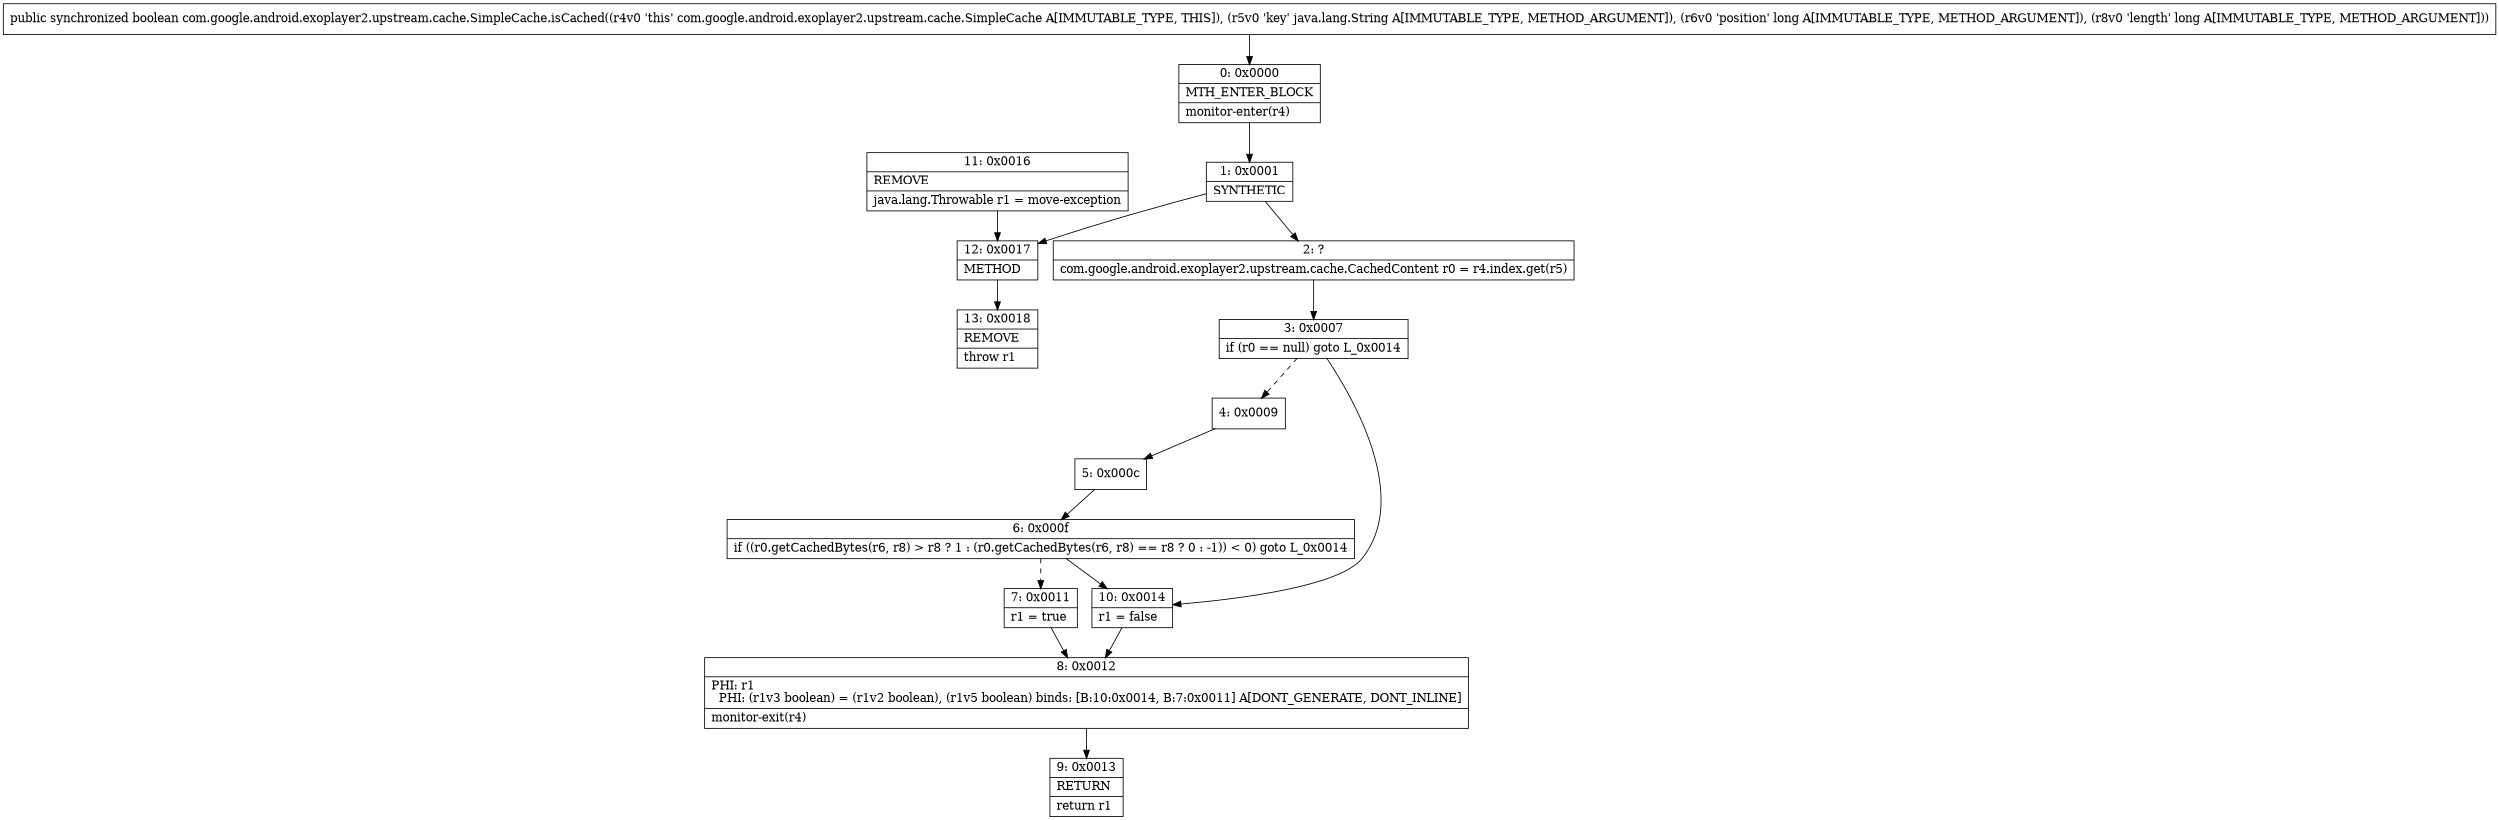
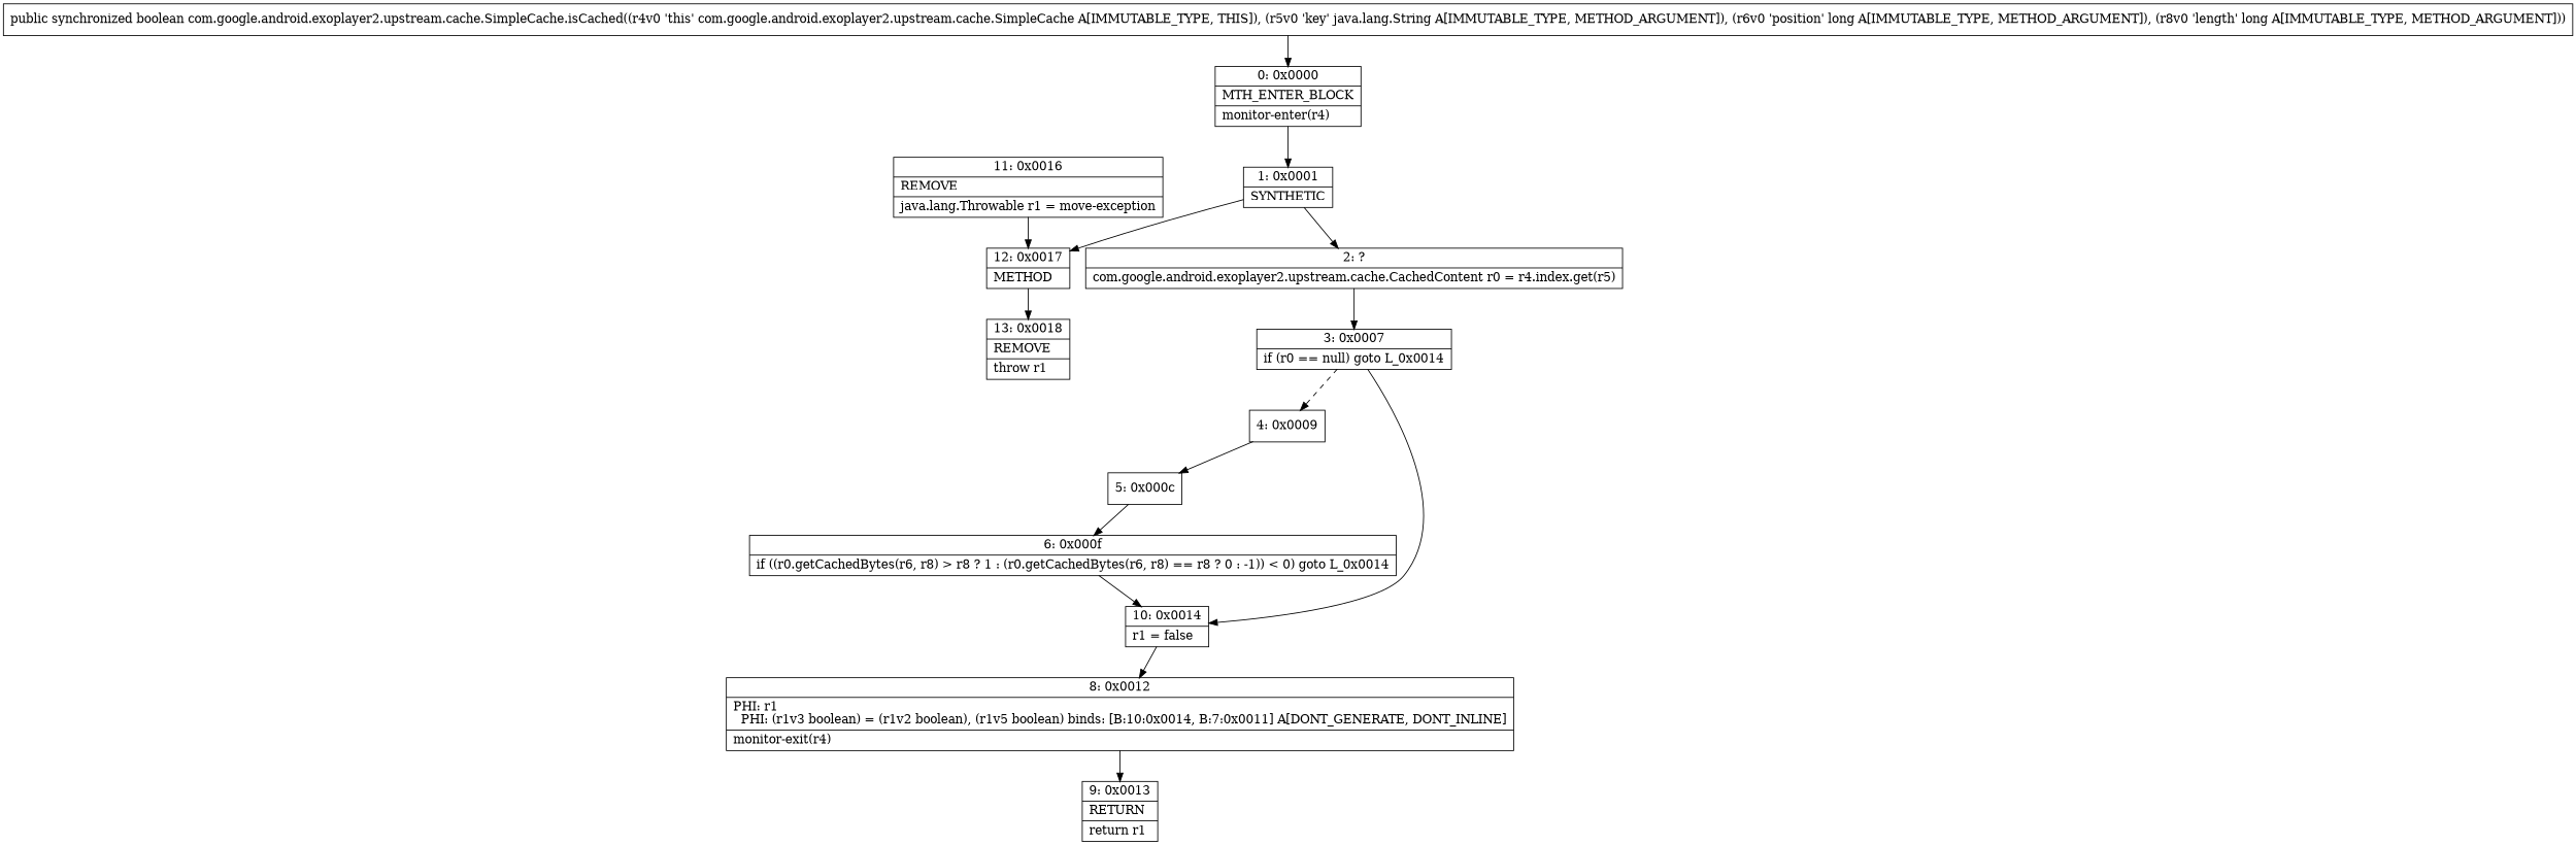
  digraph {
    node [shape=record]
    n1 [label="{0\:\ 0x0000|MTH_ENTER_BLOCK\l|monitor\-enter(r4)\l}"]
    n2 [label="{1\:\ 0x0001|SYNTHETIC\l}"]
    n3 [label="{2\:\ ?|com.google.android.exoplayer2.upstream.cache.CachedContent r0 = r4.index.get(r5)\l}"]
    n4 [label="{12\:\ 0x0017|METHOD\l}"]
    n5 [label="{3\:\ 0x0007|if (r0 == null) goto L_0x0014\l}"]
    n6 [label="{11\:\ 0x0016|REMOVE\l|java.lang.Throwable r1 = move\-exception\l}"]
    n7 [label="{4\:\ 0x0009}"]
    n8 [label="{10\:\ 0x0014|r1 = false\l}"]
    n9 [label="{5\:\ 0x000c}"]
    n10 [label="{8\:\ 0x0012|PHI: r1 \l  PHI: (r1v3 boolean) = (r1v2 boolean), (r1v5 boolean) binds: [B:10:0x0014, B:7:0x0011] A[DONT_GENERATE, DONT_INLINE]\l|monitor\-exit(r4)\l}"]
    n11 [label="{6\:\ 0x000f|if ((r0.getCachedBytes(r6, r8) \> r8 ? 1 : (r0.getCachedBytes(r6, r8) == r8 ? 0 : \-1)) \< 0) goto L_0x0014\l}"]
-   n12 [label="{7\:\ 0x0011|r1 = true\l}"]
    n13 [label="{9\:\ 0x0013|RETURN\l|return r1\l}"]
    n14 [label="{13\:\ 0x0018|REMOVE\l|throw r1\l}"]
    n15 [label="{public synchronized boolean com.google.android.exoplayer2.upstream.cache.SimpleCache.isCached((r4v0 'this' com.google.android.exoplayer2.upstream.cache.SimpleCache A[IMMUTABLE_TYPE, THIS]), (r5v0 'key' java.lang.String A[IMMUTABLE_TYPE, METHOD_ARGUMENT]), (r6v0 'position' long A[IMMUTABLE_TYPE, METHOD_ARGUMENT]), (r8v0 'length' long A[IMMUTABLE_TYPE, METHOD_ARGUMENT])) }"]
    n1 -> n2
    n2 -> n3
    n2 -> n4
    n3 -> n5
    n4 -> n14
    n5 -> n7 [style=dashed]
    n5 -> n8
    n6 -> n4
    n7 -> n9
    n8 -> n10
    n9 -> n11
    n10 -> n13
    n11 -> n8
-   n11 -> n12 [style=dashed]
-   n12 -> n10
    n15 -> n1
  }
